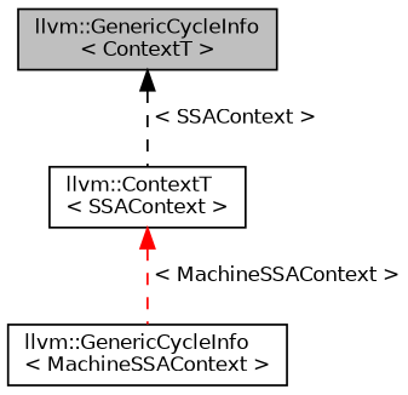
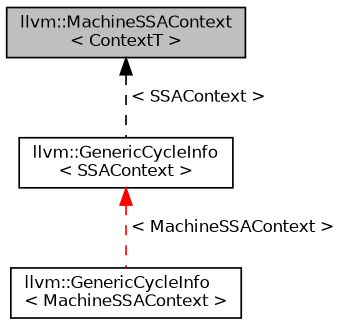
  digraph {
    node [color=black fontname=Helvetica fontsize=10 shape=record]
    edge [dir=back fontname=Helvetica fontsize=10 labelfontname=Helvetica labelfontsize=10 style=dashed]
-   n1 [fillcolor=grey75 fontcolor=black height=0.2 label="llvm::GenericCycleInfo\l\< ContextT \>" style=filled width=0.4]
-   n2 [height=0.2 label="llvm::ContextT\l\< SSAContext \>" width=0.4]
+   n1 [fillcolor=grey75 fontcolor=black height=0.2 label="llvm::MachineSSAContext\l\< ContextT \>" style=filled width=0.4]
+   n2 [height=0.2 label="llvm::GenericCycleInfo\l\< SSAContext \>" width=0.4]
    n3 [height=0.2 label="llvm::GenericCycleInfo\l\< MachineSSAContext \>" width=0.4]
    n1 -> n2 [color=black label=" \< SSAContext \>"]
    n2 -> n3 [color=red label=" \< MachineSSAContext \>"]
  }
